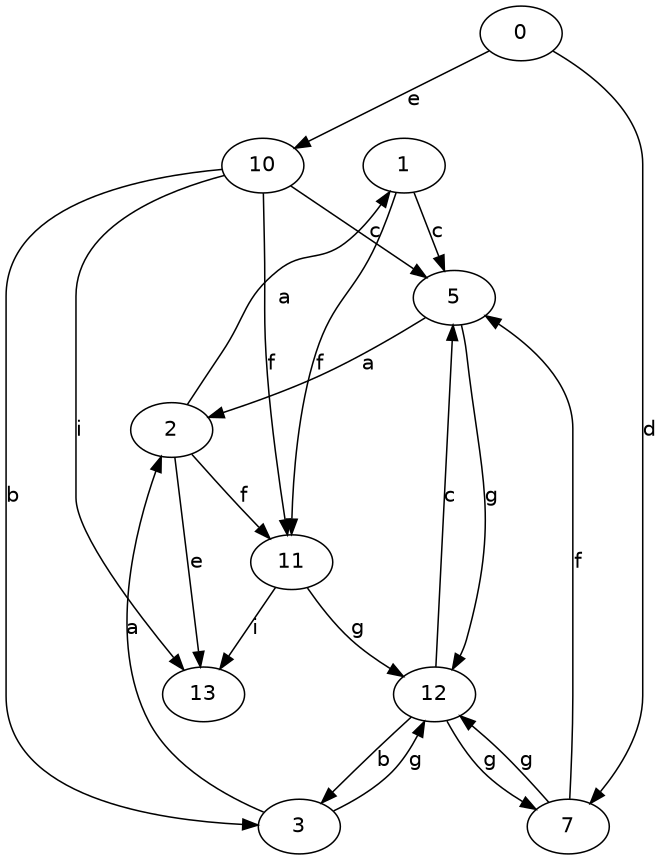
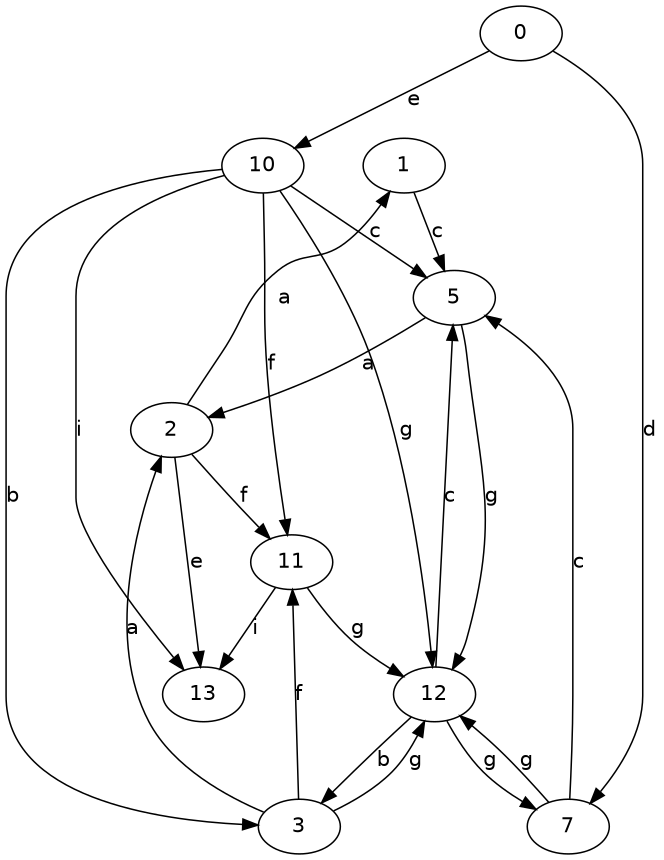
  strict digraph {
    fontname="DejaVu Sans"
    node [fontname="DejaVu Sans"]
    edge [fontname="DejaVu Sans"]
    1
    5
    2
    12
    0
    7
    10
    11
    13
    n10 [label=3]
    1 -> 5 [label=c]
    5 -> 2 [label=a]
    5 -> 12 [label=g]
    2 -> 1 [label=a]
    2 -> 11 [label=f]
    2 -> 13 [label=e]
    12 -> 5 [label=c]
    12 -> 7 [label=g]
    12 -> n10 [label=b]
    0 -> 7 [label=d]
    0 -> 10 [label=e]
-   7 -> 5 [label=f]
+   7 -> 5 [label=c]
    7 -> 12 [label=g]
    10 -> 5 [label=c]
+   10 -> 12 [label=g]
    10 -> 11 [label=f]
    10 -> 13 [label=i]
    10 -> n10 [label=b]
    11 -> 12 [label=g]
    11 -> 13 [label=i]
    n10 -> 2 [label=a]
    n10 -> 12 [label=g]
-   1 -> 11 [label=f]
+   n10 -> 11 [label=f]
  }
